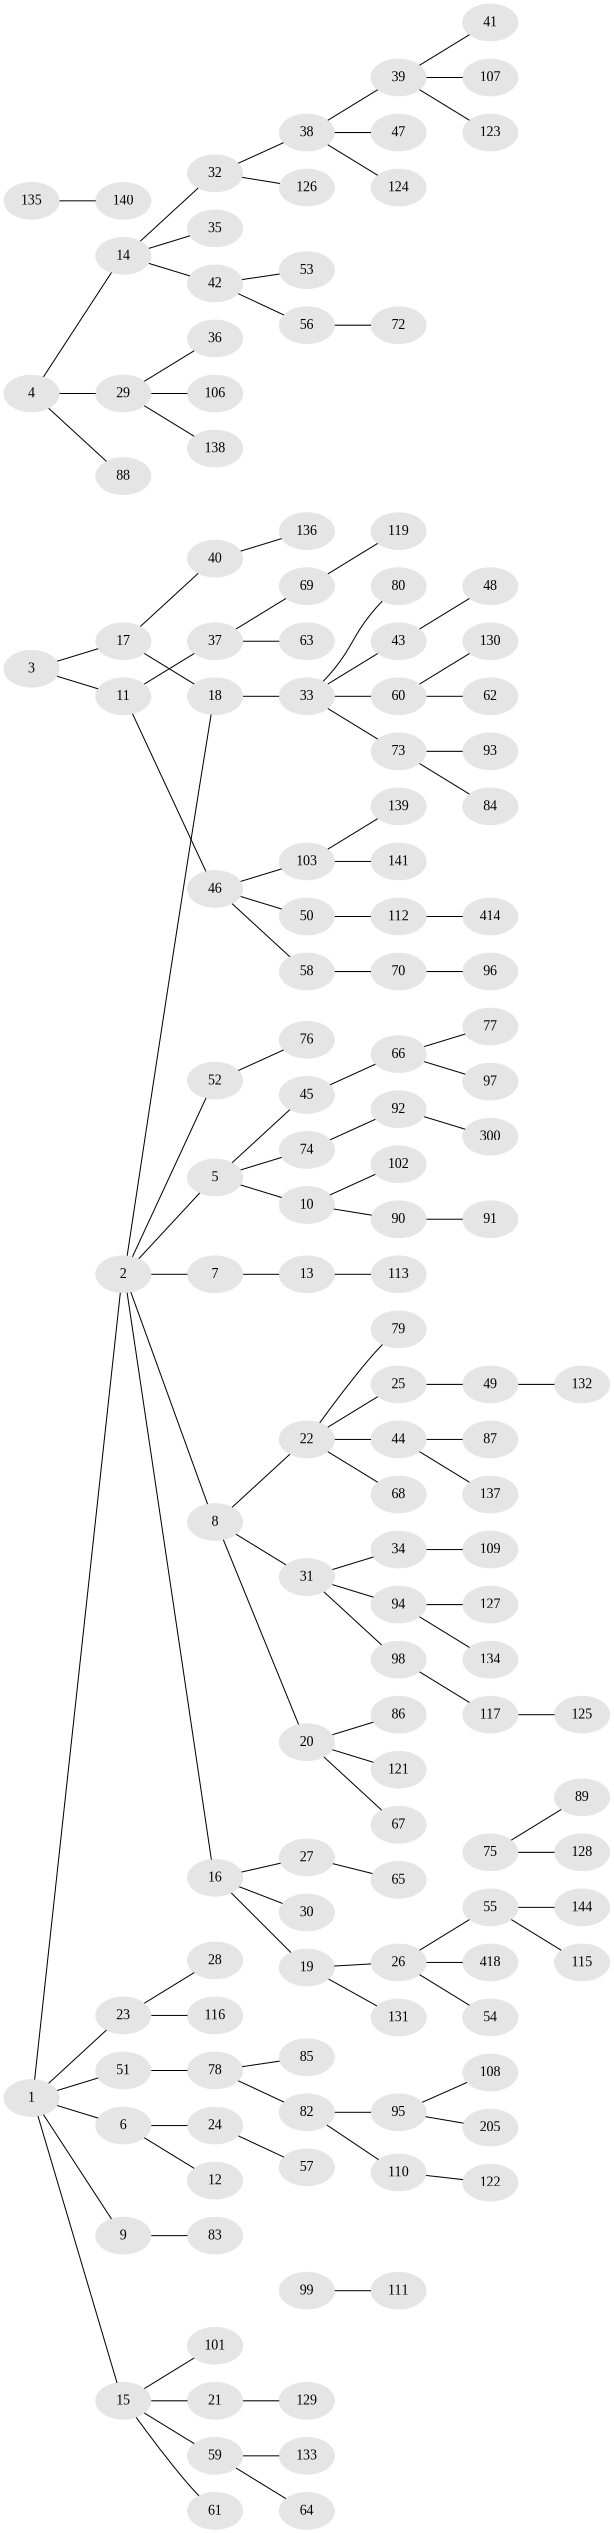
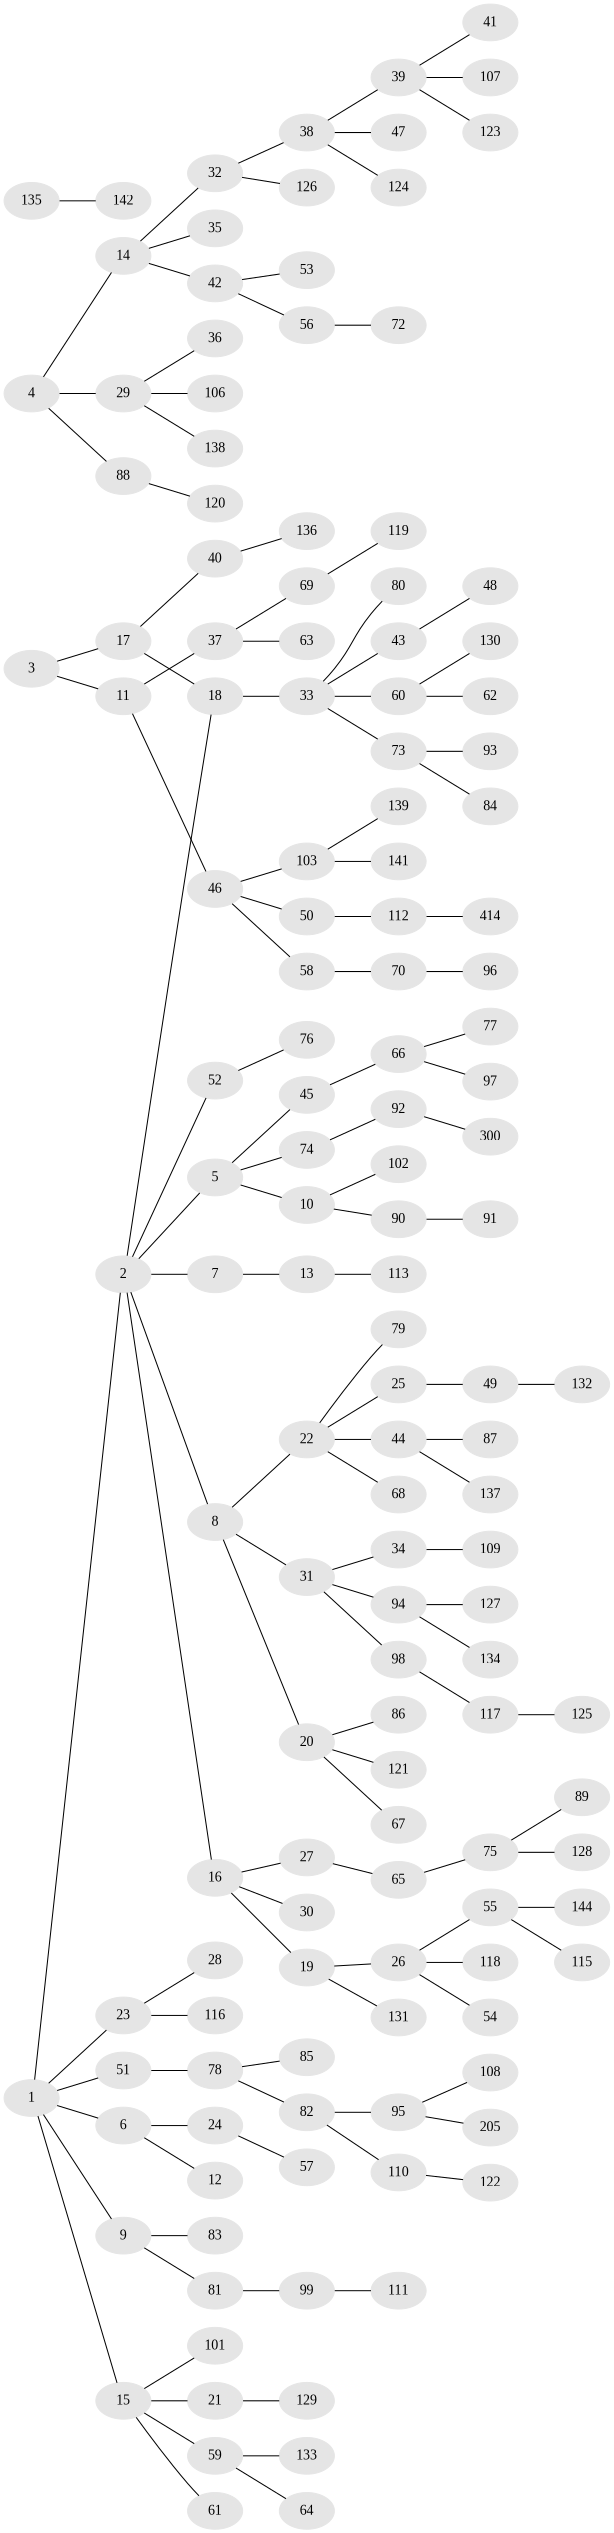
  graph {
    fontname="Liberation Serif"
    rankdir=LR
    node [color=gray90 fontname="Liberation Serif" style=filled]
    edge [fontname="Liberation Serif"]
    1
    2
    6
    9
    15
    23
    51
    5
    7
    8
    16
    52
    18
    12
    24
+   81
    83
    21
    59
    61
    101
    28
    116
    78
    3
    11
    17
    10
    45
    74
    13
    20
    22
    31
    19
    27
    30
    76
    4
    14
    29
    88
    37
    46
    40
    32
    35
    42
    36
    106
    138
+   120
    90
    102
    66
    92
    57
    113
    67
    86
    121
    25
    44
    68
    79
    34
    94
    98
    99
    91
    63
    69
    50
    58
    103
    38
    126
    53
    56
    129
    64
    133
    26
    131
    65
    33
    136
    43
    60
    73
    80
    54
    55
-   118 [label=418]
+   118
    49
    87
    137
    132
    n99 [label=144]
    115
    75
    109
    127
    134
    117
    39
    47
    124
    48
    62
    130
    84
    93
    119
    41
    107
    123
    72
    77
    97
    112
    70
    139
    141
    n125 [label=414]
    82
    85
    95
    110
    96
    89
    128
    n133 [label=300]
    111
    n135 [label=205]
    108
    122
    125
    135
-   140
+   140 [label=142]
    1 -- 2
    1 -- 6
    1 -- 9
    1 -- 15
    1 -- 23
    1 -- 51
    2 -- 5
    2 -- 7
    2 -- 8
    2 -- 16
    2 -- 52
    2 -- 18
    6 -- 12
    6 -- 24
+   9 -- 81
    9 -- 83
    15 -- 21
    15 -- 59
    15 -- 61
    15 -- 101
    23 -- 28
    23 -- 116
    51 -- 78
    5 -- 10
    5 -- 45
    5 -- 74
    7 -- 13
    8 -- 20
    8 -- 22
    8 -- 31
    16 -- 19
    16 -- 27
    16 -- 30
    52 -- 76
    18 -- 33
    24 -- 57
+   81 -- 99
    21 -- 129
    59 -- 64
    59 -- 133
    78 -- 82
    78 -- 85
    3 -- 11
    3 -- 17
    11 -- 37
    11 -- 46
    17 -- 18
    17 -- 40
    10 -- 90
    10 -- 102
    45 -- 66
    74 -- 92
    13 -- 113
    20 -- 67
    20 -- 86
    20 -- 121
    22 -- 25
    22 -- 44
    22 -- 68
    22 -- 79
    31 -- 34
    31 -- 94
    31 -- 98
    19 -- 26
    19 -- 131
    27 -- 65
    4 -- 14
    4 -- 29
    4 -- 88
    14 -- 32
    14 -- 35
    14 -- 42
    29 -- 36
    29 -- 106
    29 -- 138
+   88 -- 120
    37 -- 63
    37 -- 69
    46 -- 50
    46 -- 58
    46 -- 103
    40 -- 136
    32 -- 38
    32 -- 126
    42 -- 53
    42 -- 56
    90 -- 91
    66 -- 77
    66 -- 97
    92 -- n133
    25 -- 49
    44 -- 87
    44 -- 137
    34 -- 109
    94 -- 127
    94 -- 134
    98 -- 117
    99 -- 111
    69 -- 119
    50 -- 112
    58 -- 70
    103 -- 139
    103 -- 141
    38 -- 39
    38 -- 47
    38 -- 124
    56 -- 72
    26 -- 54
    26 -- 55
    26 -- 118
+   65 -- 75
    33 -- 43
    33 -- 60
    33 -- 73
    33 -- 80
    43 -- 48
    60 -- 62
    60 -- 130
    73 -- 84
    73 -- 93
    55 -- n99
    55 -- 115
    49 -- 132
    75 -- 89
    75 -- 128
    117 -- 125
    39 -- 41
    39 -- 107
    39 -- 123
    112 -- n125
    70 -- 96
    82 -- 95
    82 -- 110
    95 -- n135
    95 -- 108
    110 -- 122
    135 -- 140
  }
